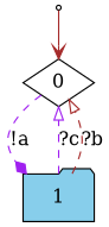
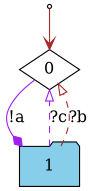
  digraph {
    node [style=filled fillcolor=white]
    edge [color=brown style=solid arrowhead=onormal]
    ENTRY [shape=point]
    0 [shape=diamond]
    1 [shape=folder fillcolor=skyblue]
    ENTRY -> 0 [arrowhead=vee]
-   0 -> 1 [label="!a" color=purple style=dashed arrowhead=diamond]
+   0 -> 1 [label="!a" color=purple arrowhead=diamond]
    1 -> 0 [label="?c" color=purple style=dashed]
    1 -> 0 [label="?b" style=dashed]
  }
